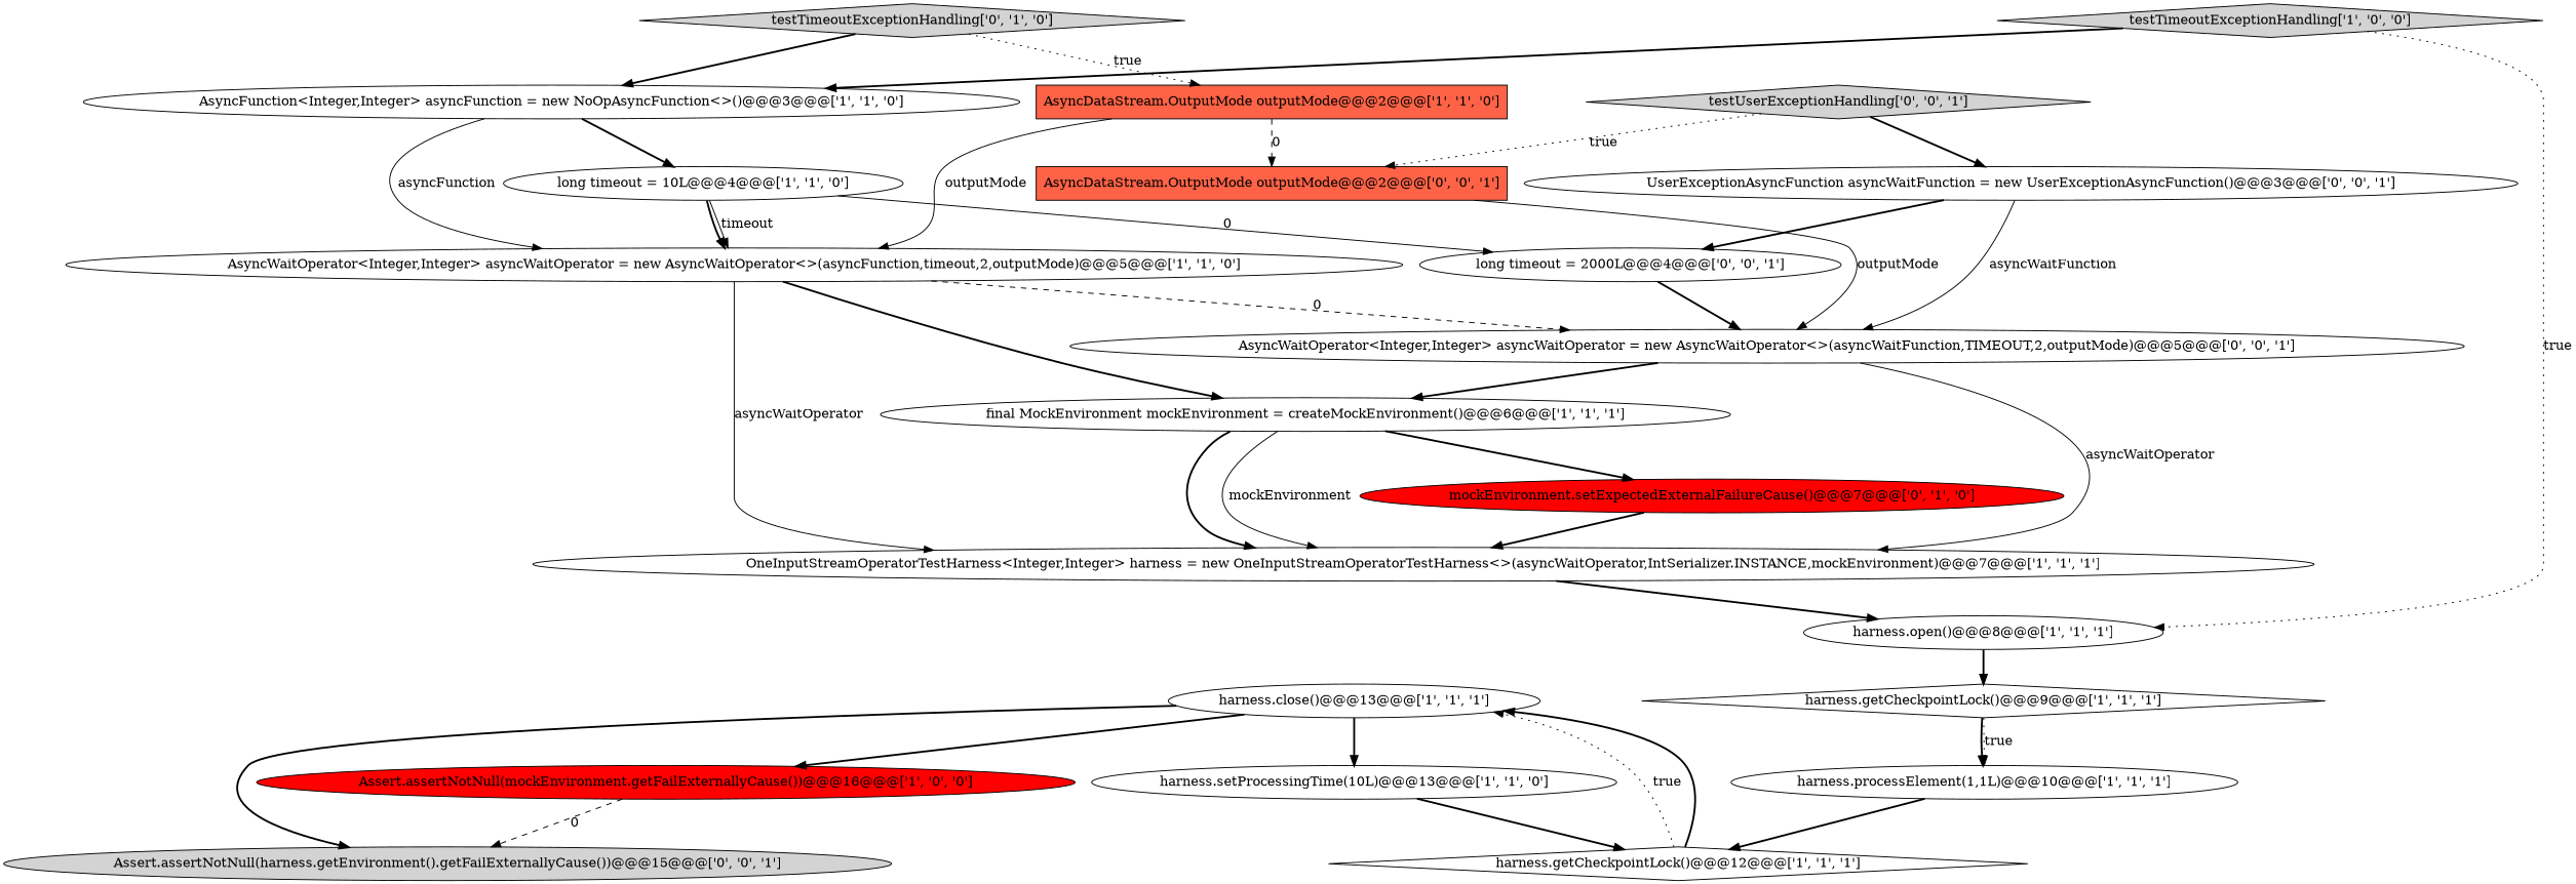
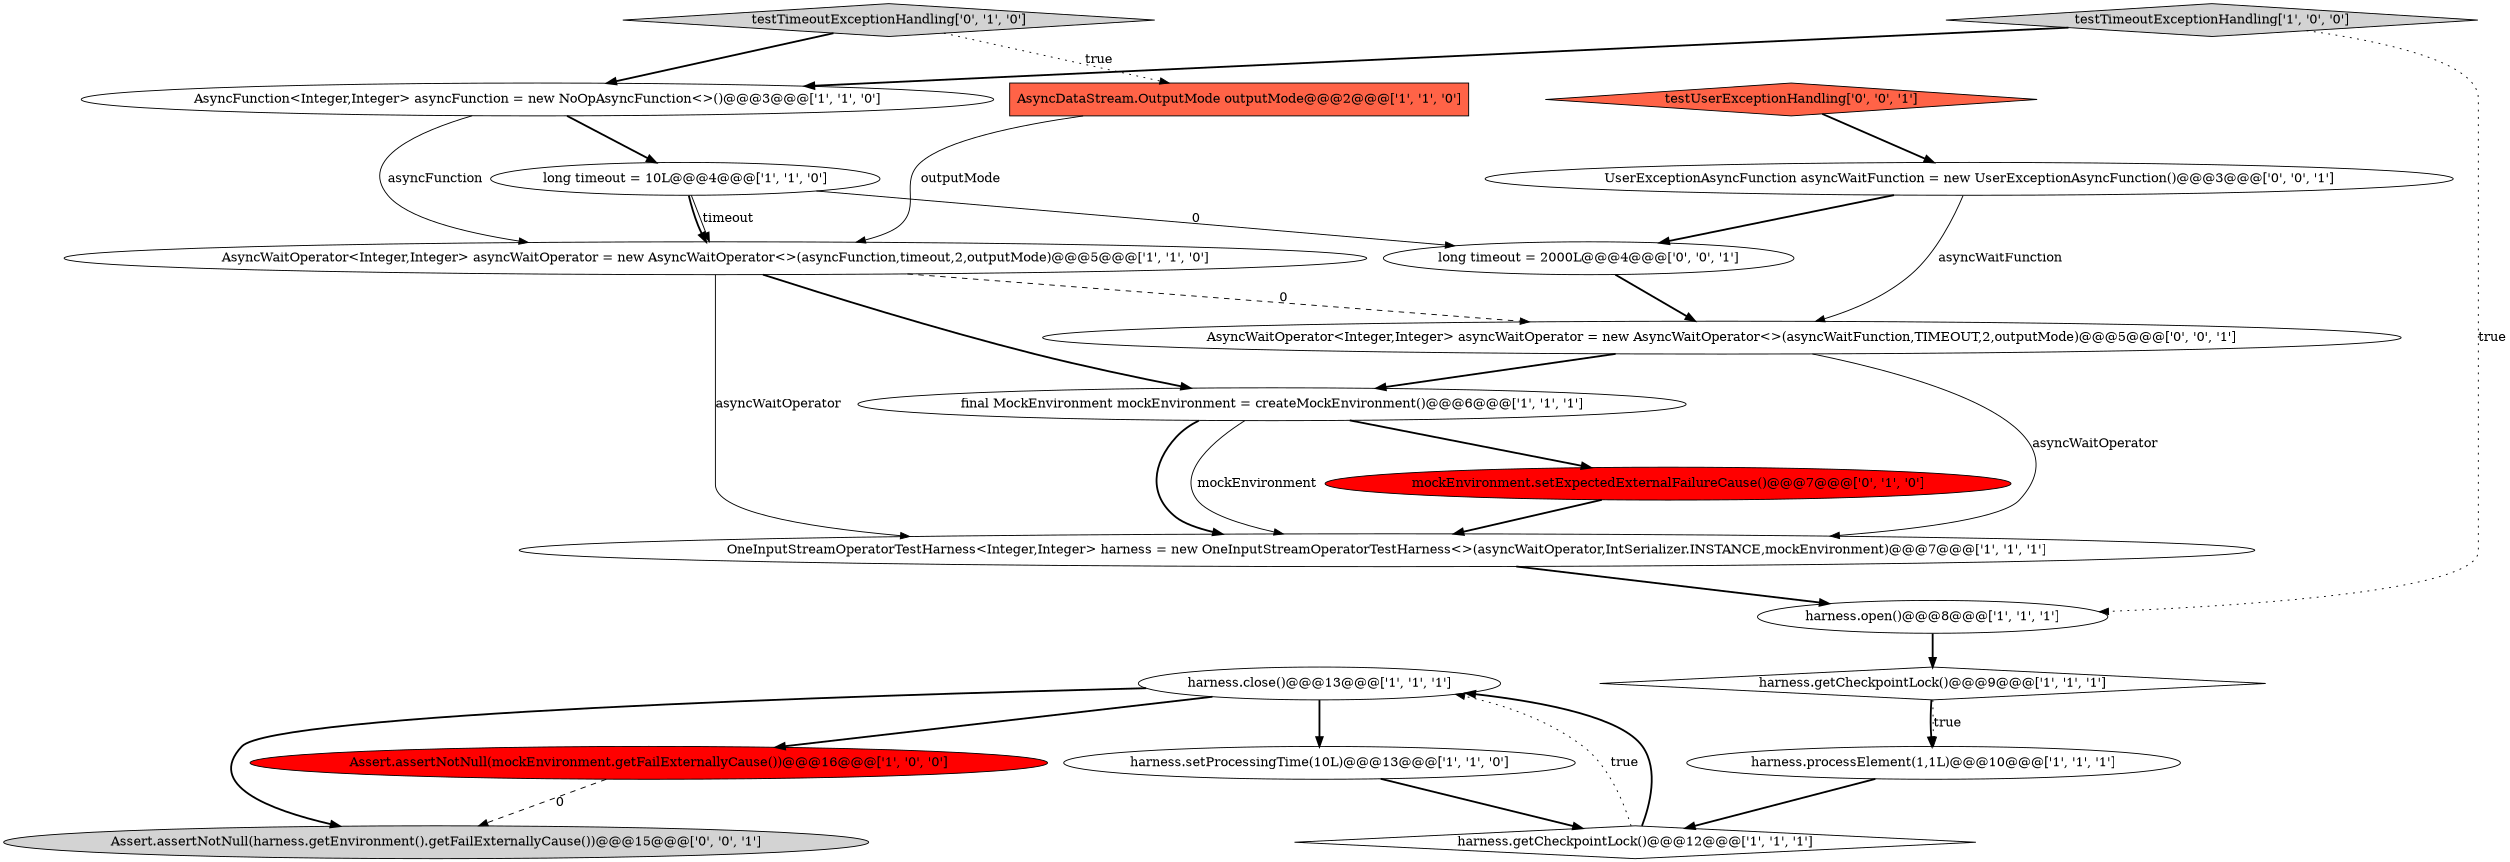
  digraph {
    node [fillcolor=white shape=ellipse style=filled]
    edge [style=bold]
    n1 [label="harness.close()@@@13@@@['1', '1', '1']"]
    n2 [fillcolor=lightgray label="Assert.assertNotNull(harness.getEnvironment().getFailExternallyCause())@@@15@@@['0', '0', '1']"]
    n3 [fillcolor=red label="Assert.assertNotNull(mockEnvironment.getFailExternallyCause())@@@16@@@['1', '0', '0']"]
    n4 [label="harness.setProcessingTime(10L)@@@13@@@['1', '1', '0']"]
    n5 [label="AsyncWaitOperator<Integer,Integer> asyncWaitOperator = new AsyncWaitOperator<>(asyncFunction,timeout,2,outputMode)@@@5@@@['1', '1', '0']"]
    n6 [label="OneInputStreamOperatorTestHarness<Integer,Integer> harness = new OneInputStreamOperatorTestHarness<>(asyncWaitOperator,IntSerializer.INSTANCE,mockEnvironment)@@@7@@@['1', '1', '1']"]
    n7 [label="final MockEnvironment mockEnvironment = createMockEnvironment()@@@6@@@['1', '1', '1']"]
    n8 [label="AsyncWaitOperator<Integer,Integer> asyncWaitOperator = new AsyncWaitOperator<>(asyncWaitFunction,TIMEOUT,2,outputMode)@@@5@@@['0', '0', '1']"]
    n9 [label="harness.open()@@@8@@@['1', '1', '1']"]
    n10 [fillcolor=red label="mockEnvironment.setExpectedExternalFailureCause()@@@7@@@['0', '1', '0']"]
    n11 [label="AsyncFunction<Integer,Integer> asyncFunction = new NoOpAsyncFunction<>()@@@3@@@['1', '1', '0']"]
    n12 [label="long timeout = 10L@@@4@@@['1', '1', '0']"]
    n13 [label="long timeout = 2000L@@@4@@@['0', '0', '1']"]
-   n14 [fillcolor=lightgray label="testUserExceptionHandling['0', '0', '1']" shape=diamond]
+   n14 [fillcolor=tomato label="testUserExceptionHandling['0', '0', '1']" shape=diamond]
    n15 [label="UserExceptionAsyncFunction asyncWaitFunction = new UserExceptionAsyncFunction()@@@3@@@['0', '0', '1']"]
-   n16 [fillcolor=tomato label="AsyncDataStream.OutputMode outputMode@@@2@@@['0', '0', '1']" shape=box]
    n17 [label="harness.getCheckpointLock()@@@12@@@['1', '1', '1']" shape=diamond]
    n18 [fillcolor=lightgray label="testTimeoutExceptionHandling['0', '1', '0']" shape=diamond]
    n19 [fillcolor=tomato label="AsyncDataStream.OutputMode outputMode@@@2@@@['1', '1', '0']" shape=box]
    n20 [label="harness.getCheckpointLock()@@@9@@@['1', '1', '1']" shape=diamond]
    n21 [label="harness.processElement(1,1L)@@@10@@@['1', '1', '1']"]
    n22 [fillcolor=lightgray label="testTimeoutExceptionHandling['1', '0', '0']" shape=diamond]
    n1 -> n2
    n1 -> n3
    n1 -> n4
    n3 -> n2 [label=0 style=dashed]
    n4 -> n17
    n5 -> n6 [label=asyncWaitOperator style=solid]
    n5 -> n7
    n5 -> n8 [label=0 style=dashed]
    n6 -> n9
    n7 -> n6
    n7 -> n6 [label=mockEnvironment style=solid]
    n7 -> n10
    n8 -> n6 [label=asyncWaitOperator style=solid]
    n8 -> n7
    n9 -> n20
    n10 -> n6
    n11 -> n5 [label=asyncFunction style=solid]
    n11 -> n12
    n12 -> n5
    n12 -> n5 [label=timeout style=solid]
    n12 -> n13 [label=0 style=solid]
    n13 -> n8
    n14 -> n15
-   n14 -> n16 [label=true style=dotted]
    n15 -> n8 [label=asyncWaitFunction style=solid]
    n15 -> n13
-   n16 -> n8 [label=outputMode style=solid]
    n17 -> n1 [label=true style=dotted]
    n17 -> n1
    n18 -> n11
    n18 -> n19 [label=true style=dotted]
    n19 -> n5 [label=outputMode style=solid]
-   n19 -> n16 [label=0 style=dashed]
    n20 -> n21
    n20 -> n21 [label=true style=dotted]
    n21 -> n17
    n22 -> n9 [label=true style=dotted]
    n22 -> n11
  }
